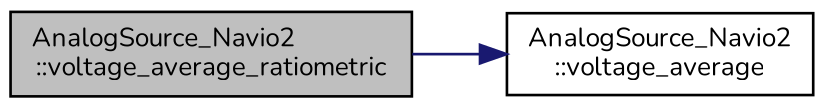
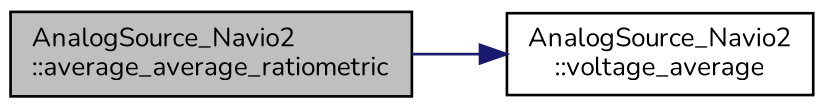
  digraph {
    rankdir=LR
    fontname=Nunito
    node [color=black fontname=Nunito fontsize=10 shape=record style=filled]
-   n1 [fillcolor=grey75 fontcolor=black height=0.2 label="AnalogSource_Navio2\l::voltage_average_ratiometric" width=0.4]
+   n1 [fillcolor=grey75 fontcolor=black height=0.2 label="AnalogSource_Navio2\l::average_average_ratiometric" width=0.4]
    n2 [fillcolor=white height=0.2 label="AnalogSource_Navio2\l::voltage_average" width=0.4]
    n1 -> n2 [color=midnightblue fontname=Nunito fontsize=10 labelfontname=Helvetica labelfontsize=10 style=solid]
  }
